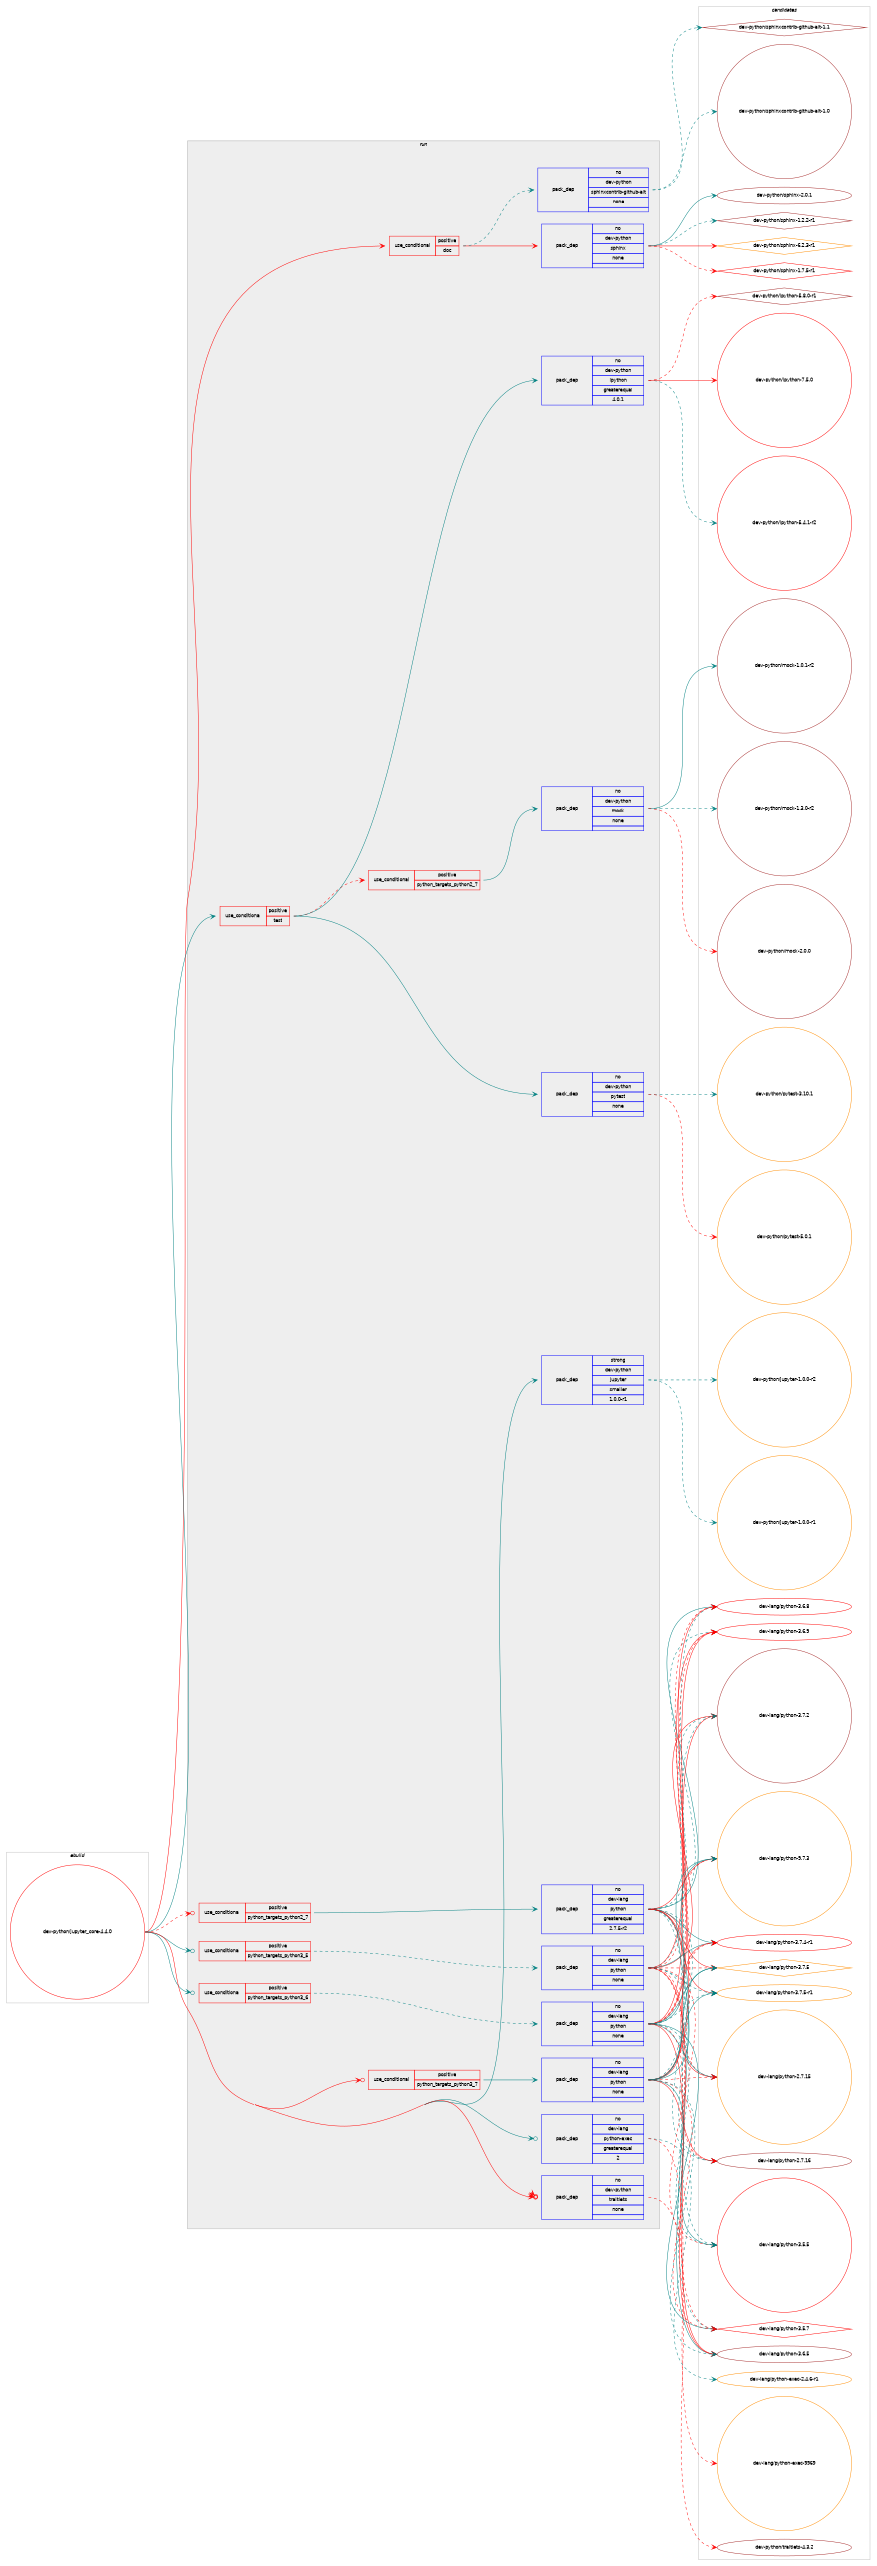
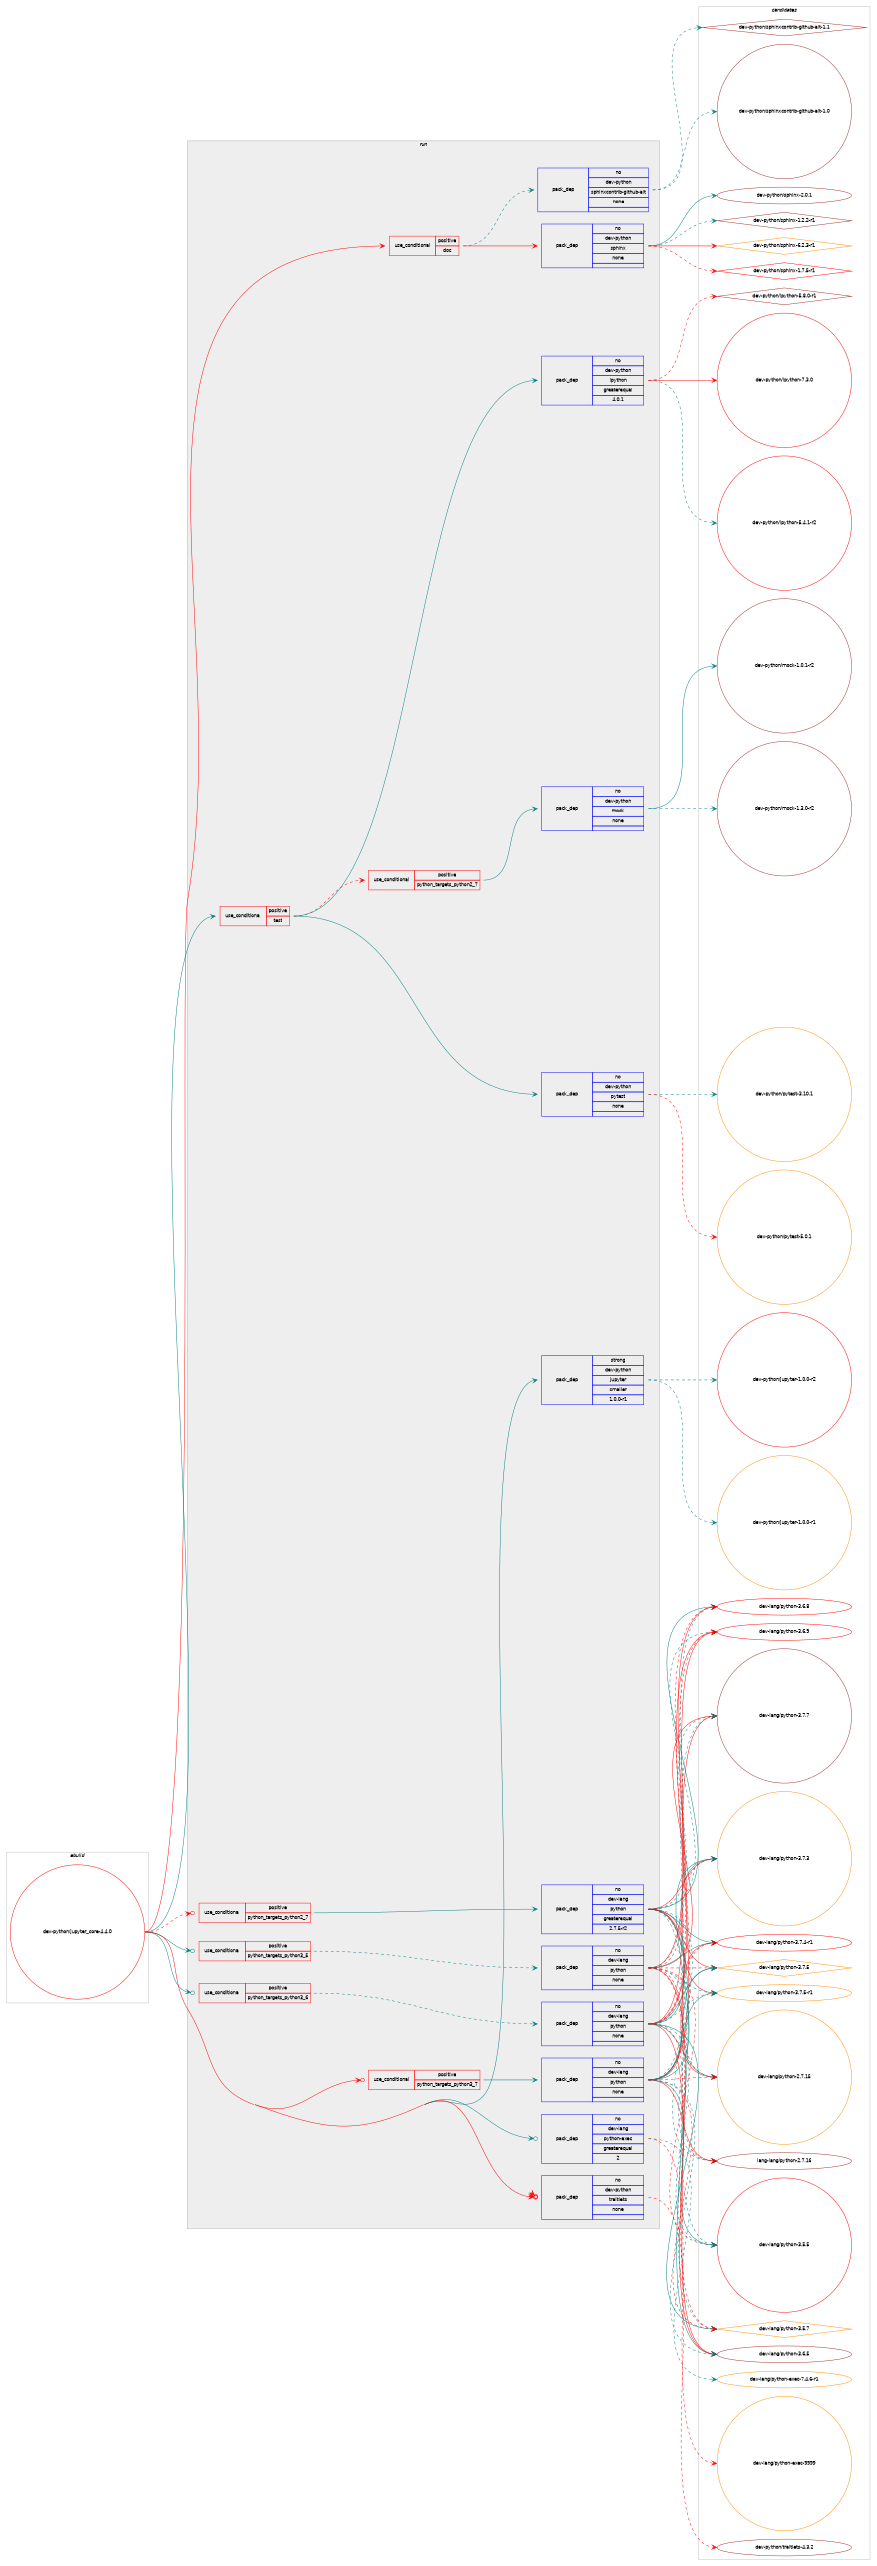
  digraph {
    compound=true
    concentrate=true
    fontname=Helvetica
    fontsize=10
    newrank=true
    rankdir=LR
    ranksep=1.5
    node [color=red fontname=Helvetica fontsize=10 shape=none]
    edge [arrowhead=vee color=teal headport=w style=solid tailport=e weight=100]
    n1 [label="dev-python/jupyter_core-4.4.0" shape=circle width=4]
    n2 [color=blue label=<<TABLE BORDER="0" CELLBORDER="1" CELLSPACING="0" CELLPADDING="4" WIDTH="220"><TR><TD ROWSPAN="6" CELLPADDING="30">pack_dep</TD></TR><TR><TD WIDTH="110">no</TD></TR><TR><TD>dev-python</TD></TR><TR><TD>sphinx</TD></TR><TR><TD>none</TD></TR><TR><TD></TD></TR></TABLE>>]
    n3 [color=blue label=<<TABLE BORDER="0" CELLBORDER="1" CELLSPACING="0" CELLPADDING="4" WIDTH="220"><TR><TD ROWSPAN="6" CELLPADDING="30">pack_dep</TD></TR><TR><TD WIDTH="110">no</TD></TR><TR><TD>dev-python</TD></TR><TR><TD>sphinxcontrib-github-alt</TD></TR><TR><TD>none</TD></TR><TR><TD></TD></TR></TABLE>>]
    n4 [label=<<TABLE BORDER="0" CELLBORDER="1" CELLSPACING="0" CELLPADDING="4"><TR><TD ROWSPAN="3" CELLPADDING="10">use_conditional</TD></TR><TR><TD>positive</TD></TR><TR><TD>doc</TD></TR></TABLE>>]
    n5 [color=blue label=<<TABLE BORDER="0" CELLBORDER="1" CELLSPACING="0" CELLPADDING="4" WIDTH="220"><TR><TD ROWSPAN="6" CELLPADDING="30">pack_dep</TD></TR><TR><TD WIDTH="110">no</TD></TR><TR><TD>dev-python</TD></TR><TR><TD>pytest</TD></TR><TR><TD>none</TD></TR><TR><TD></TD></TR></TABLE>>]
    n6 [color=blue label=<<TABLE BORDER="0" CELLBORDER="1" CELLSPACING="0" CELLPADDING="4" WIDTH="220"><TR><TD ROWSPAN="6" CELLPADDING="30">pack_dep</TD></TR><TR><TD WIDTH="110">no</TD></TR><TR><TD>dev-python</TD></TR><TR><TD>mock</TD></TR><TR><TD>none</TD></TR><TR><TD></TD></TR></TABLE>>]
    n7 [label=<<TABLE BORDER="0" CELLBORDER="1" CELLSPACING="0" CELLPADDING="4"><TR><TD ROWSPAN="3" CELLPADDING="10">use_conditional</TD></TR><TR><TD>positive</TD></TR><TR><TD>python_targets_python2_7</TD></TR></TABLE>>]
    n8 [color=blue label=<<TABLE BORDER="0" CELLBORDER="1" CELLSPACING="0" CELLPADDING="4" WIDTH="220"><TR><TD ROWSPAN="6" CELLPADDING="30">pack_dep</TD></TR><TR><TD WIDTH="110">no</TD></TR><TR><TD>dev-python</TD></TR><TR><TD>ipython</TD></TR><TR><TD>greaterequal</TD></TR><TR><TD>4.0.1</TD></TR></TABLE>>]
    n9 [label=<<TABLE BORDER="0" CELLBORDER="1" CELLSPACING="0" CELLPADDING="4"><TR><TD ROWSPAN="3" CELLPADDING="10">use_conditional</TD></TR><TR><TD>positive</TD></TR><TR><TD>test</TD></TR></TABLE>>]
    n10 [color=blue label=<<TABLE BORDER="0" CELLBORDER="1" CELLSPACING="0" CELLPADDING="4" WIDTH="220"><TR><TD ROWSPAN="6" CELLPADDING="30">pack_dep</TD></TR><TR><TD WIDTH="110">strong</TD></TR><TR><TD>dev-python</TD></TR><TR><TD>jupyter</TD></TR><TR><TD>smaller</TD></TR><TR><TD>1.0.0-r1</TD></TR></TABLE>>]
    n11 [color=blue label=<<TABLE BORDER="0" CELLBORDER="1" CELLSPACING="0" CELLPADDING="4" WIDTH="220"><TR><TD ROWSPAN="6" CELLPADDING="30">pack_dep</TD></TR><TR><TD WIDTH="110">no</TD></TR><TR><TD>dev-lang</TD></TR><TR><TD>python</TD></TR><TR><TD>greaterequal</TD></TR><TR><TD>2.7.5-r2</TD></TR></TABLE>>]
    n12 [label=<<TABLE BORDER="0" CELLBORDER="1" CELLSPACING="0" CELLPADDING="4"><TR><TD ROWSPAN="3" CELLPADDING="10">use_conditional</TD></TR><TR><TD>positive</TD></TR><TR><TD>python_targets_python2_7</TD></TR></TABLE>>]
    n13 [color=blue label=<<TABLE BORDER="0" CELLBORDER="1" CELLSPACING="0" CELLPADDING="4" WIDTH="220"><TR><TD ROWSPAN="6" CELLPADDING="30">pack_dep</TD></TR><TR><TD WIDTH="110">no</TD></TR><TR><TD>dev-lang</TD></TR><TR><TD>python</TD></TR><TR><TD>none</TD></TR><TR><TD></TD></TR></TABLE>>]
    n14 [label=<<TABLE BORDER="0" CELLBORDER="1" CELLSPACING="0" CELLPADDING="4"><TR><TD ROWSPAN="3" CELLPADDING="10">use_conditional</TD></TR><TR><TD>positive</TD></TR><TR><TD>python_targets_python3_5</TD></TR></TABLE>>]
    n15 [color=blue label=<<TABLE BORDER="0" CELLBORDER="1" CELLSPACING="0" CELLPADDING="4" WIDTH="220"><TR><TD ROWSPAN="6" CELLPADDING="30">pack_dep</TD></TR><TR><TD WIDTH="110">no</TD></TR><TR><TD>dev-lang</TD></TR><TR><TD>python</TD></TR><TR><TD>none</TD></TR><TR><TD></TD></TR></TABLE>>]
    n16 [label=<<TABLE BORDER="0" CELLBORDER="1" CELLSPACING="0" CELLPADDING="4"><TR><TD ROWSPAN="3" CELLPADDING="10">use_conditional</TD></TR><TR><TD>positive</TD></TR><TR><TD>python_targets_python3_6</TD></TR></TABLE>>]
    n17 [color=blue label=<<TABLE BORDER="0" CELLBORDER="1" CELLSPACING="0" CELLPADDING="4" WIDTH="220"><TR><TD ROWSPAN="6" CELLPADDING="30">pack_dep</TD></TR><TR><TD WIDTH="110">no</TD></TR><TR><TD>dev-lang</TD></TR><TR><TD>python</TD></TR><TR><TD>none</TD></TR><TR><TD></TD></TR></TABLE>>]
    n18 [label=<<TABLE BORDER="0" CELLBORDER="1" CELLSPACING="0" CELLPADDING="4"><TR><TD ROWSPAN="3" CELLPADDING="10">use_conditional</TD></TR><TR><TD>positive</TD></TR><TR><TD>python_targets_python3_7</TD></TR></TABLE>>]
    n19 [color=blue label=<<TABLE BORDER="0" CELLBORDER="1" CELLSPACING="0" CELLPADDING="4" WIDTH="220"><TR><TD ROWSPAN="6" CELLPADDING="30">pack_dep</TD></TR><TR><TD WIDTH="110">no</TD></TR><TR><TD>dev-lang</TD></TR><TR><TD>python-exec</TD></TR><TR><TD>greaterequal</TD></TR><TR><TD>2</TD></TR></TABLE>>]
    n20 [color=blue label=<<TABLE BORDER="0" CELLBORDER="1" CELLSPACING="0" CELLPADDING="4" WIDTH="220"><TR><TD ROWSPAN="6" CELLPADDING="30">pack_dep</TD></TR><TR><TD WIDTH="110">no</TD></TR><TR><TD>dev-python</TD></TR><TR><TD>traitlets</TD></TR><TR><TD>none</TD></TR><TR><TD></TD></TR></TABLE>>]
    n21 [color=brown label="dev-python/sphinx-1.2.2-r1" shape=diamond width=4]
    n22 [color=darkorange label="dev-python/sphinx-6.2.3-r1" shape=diamond width=4]
    n23 [label="dev-python/sphinx-1.7.5-r1" shape=diamond width=4]
    n24 [color=brown label="dev-python/sphinx-2.0.1" shape=ellipse width=4]
    n25 [color=brown label="dev-python/sphinxcontrib-github-alt-1.0" shape=circle width=4]
    n26 [color=brown label="dev-python/sphinxcontrib-github-alt-1.1" shape=diamond width=4]
    n27 [color=darkorange label="dev-python/pytest-3.10.1" shape=circle width=4]
    n28 [color=darkorange label="dev-python/pytest-5.0.1" shape=circle width=4]
    n29 [color=brown label="dev-python/mock-1.0.1-r2" shape=circle width=4]
    n30 [color=brown label="dev-python/mock-1.3.0-r2" shape=circle width=4]
-   n31 [color=brown label="dev-python/mock-2.0.0" shape=circle width=4]
    n32 [label="dev-python/ipython-5.4.1-r2" shape=circle width=4]
    n33 [color=brown label="dev-python/ipython-5.8.0-r1" shape=diamond width=4]
-   n34 [label="dev-python/ipython-7.5.0" shape=circle width=4]
+   n34 [label="dev-python/ipython-7.3.0" shape=circle width=4]
    n35 [color=darkorange label="dev-python/jupyter-1.0.0-r1" shape=circle width=4]
-   n36 [color=darkorange label="dev-python/jupyter-1.0.0-r2" shape=circle width=4]
+   n36 [label="dev-python/jupyter-1.0.0-r2" shape=circle width=4]
    n37 [color=darkorange label="dev-lang/python-2.7.15" shape=circle width=4]
-   n38 [color=brown label="dev-lang/python-2.7.16" shape=ellipse width=4]
+   n38 [color=brown label="lang-lang/python-2.7.16" shape=ellipse width=4]
    n39 [label="dev-lang/python-3.5.5" shape=circle width=4]
-   n40 [label="dev-lang/python-3.5.7" shape=diamond width=4]
+   n40 [color=darkorange label="dev-lang/python-3.5.7" shape=diamond width=4]
    n41 [color=brown label="dev-lang/python-3.6.5" shape=ellipse width=4]
    n42 [label="dev-lang/python-3.6.8" shape=ellipse width=4]
    n43 [label="dev-lang/python-3.6.9" shape=ellipse width=4]
-   n44 [color=brown label="dev-lang/python-3.7.2" shape=circle width=4]
-   n45 [color=darkorange label="dev-lang/python-9.7.3" shape=circle width=4]
+   n44 [color=brown label="dev-lang/python-3.7.7" shape=circle width=4]
+   n45 [color=darkorange label="dev-lang/python-3.7.3" shape=circle width=4]
    n46 [label="dev-lang/python-3.7.4-r1" shape=ellipse width=4]
    n47 [color=darkorange label="dev-lang/python-3.7.5" shape=diamond width=4]
    n48 [color=darkorange label="dev-lang/python-3.7.5-r1" shape=ellipse width=4]
-   n49 [color=darkorange label="dev-lang/python-exec-2.4.6-r1" shape=ellipse width=4]
-   n50 [color=darkorange label="dev-lang/python-exec-9969" shape=circle width=4]
+   n49 [color=darkorange label="dev-lang/python-exec-7.4.6-r1" shape=ellipse width=4]
+   n50 [color=darkorange label="dev-lang/python-exec-9999" shape=circle width=4]
    n51 [color=brown label="dev-python/traitlets-4.3.2" shape=ellipse width=4]
    subgraph cluster_1 {
      color=gray
      label=<<i>ebuild</i>>
      rank=same
      n1
    }
    subgraph cluster_2 {
      color=gray
      label=<<i>dependencies</i>>
      subgraph cluster_3 {
        color=gray
        fillcolor="#eeeeee"
        label=<<i>compile</i>>
        style=filled
        subgraph sub_4 {
          color=gray
          fillcolor="#eeeeee"
          label=<<i>compile</i>>
          style=filled
          n4
          subgraph sub_5 {
            color=gray
            fillcolor="#eeeeee"
            label=<<i>compile</i>>
            style=filled
            n2
          }
          subgraph sub_6 {
            color=gray
            fillcolor="#eeeeee"
            label=<<i>compile</i>>
            style=filled
            n3
          }
        }
        subgraph sub_7 {
          color=gray
          fillcolor="#eeeeee"
          label=<<i>compile</i>>
          style=filled
          n9
          subgraph sub_8 {
            color=gray
            fillcolor="#eeeeee"
            label=<<i>compile</i>>
            style=filled
            n5
          }
          subgraph sub_9 {
            color=gray
            fillcolor="#eeeeee"
            label=<<i>compile</i>>
            style=filled
            n7
            subgraph sub_10 {
              color=gray
              fillcolor="#eeeeee"
              label=<<i>compile</i>>
              style=filled
              n6
            }
          }
          subgraph sub_11 {
            color=gray
            fillcolor="#eeeeee"
            label=<<i>compile</i>>
            style=filled
            n8
          }
        }
        subgraph sub_12 {
          color=gray
          fillcolor="#eeeeee"
          label=<<i>compile</i>>
          style=filled
          n10
        }
      }
      subgraph cluster_13 {
        color=gray
        fillcolor="#eeeeee"
        label=<<i>compile and run</i>>
        style=filled
        subgraph sub_14 {
          color=gray
          fillcolor="#eeeeee"
          label=<<i>compile and run</i>>
          style=filled
          n12
          subgraph sub_15 {
            color=gray
            fillcolor="#eeeeee"
            label=<<i>compile and run</i>>
            style=filled
            n11
          }
        }
        subgraph sub_16 {
          color=gray
          fillcolor="#eeeeee"
          label=<<i>compile and run</i>>
          style=filled
          n14
          subgraph sub_17 {
            color=gray
            fillcolor="#eeeeee"
            label=<<i>compile and run</i>>
            style=filled
            n13
          }
        }
        subgraph sub_18 {
          color=gray
          fillcolor="#eeeeee"
          label=<<i>compile and run</i>>
          style=filled
          n16
          subgraph sub_19 {
            color=gray
            fillcolor="#eeeeee"
            label=<<i>compile and run</i>>
            style=filled
            n15
          }
        }
        subgraph sub_20 {
          color=gray
          fillcolor="#eeeeee"
          label=<<i>compile and run</i>>
          style=filled
          n18
          subgraph sub_21 {
            color=gray
            fillcolor="#eeeeee"
            label=<<i>compile and run</i>>
            style=filled
            n17
          }
        }
        subgraph sub_22 {
          color=gray
          fillcolor="#eeeeee"
          label=<<i>compile and run</i>>
          style=filled
          n19
        }
        subgraph sub_23 {
          color=gray
          fillcolor="#eeeeee"
          label=<<i>compile and run</i>>
          style=filled
          n20
        }
      }
      subgraph cluster_24 {
        color=gray
        fillcolor="#eeeeee"
        label=<<i>run</i>>
        style=filled
      }
    }
    subgraph cluster_25 {
      color=gray
      label=<<i>candidates</i>>
      rank=same
      subgraph sub_26 {
        color=black
        label=<<i>candidates</i>>
        nodesep=1
        rank=same
        n21
        n22
        n23
        n24
      }
      subgraph sub_27 {
        color=black
        label=<<i>candidates</i>>
        nodesep=1
        rank=same
        n25
        n26
      }
      subgraph sub_28 {
        color=black
        label=<<i>candidates</i>>
        nodesep=1
        rank=same
        n27
        n28
      }
      subgraph sub_29 {
        color=black
        label=<<i>candidates</i>>
        nodesep=1
        rank=same
        n29
        n30
-       n31
      }
      subgraph sub_30 {
        color=black
        label=<<i>candidates</i>>
        nodesep=1
        rank=same
        n32
        n33
        n34
      }
      subgraph sub_31 {
        color=black
        label=<<i>candidates</i>>
        nodesep=1
        rank=same
        n35
        n36
      }
      subgraph sub_32 {
        color=black
        label=<<i>candidates</i>>
        nodesep=1
        rank=same
        n37
        n38
        n39
        n40
        n41
        n42
        n43
        n44
        n45
        n46
        n47
        n48
      }
      subgraph sub_33 {
        color=black
        label=<<i>candidates</i>>
        nodesep=1
        rank=same
        n37
        n38
        n39
        n40
        n41
        n42
        n43
        n44
        n45
        n46
        n47
        n48
      }
      subgraph sub_34 {
        color=black
        label=<<i>candidates</i>>
        nodesep=1
        rank=same
        n37
        n38
        n39
        n40
        n41
        n42
        n43
        n44
        n45
        n46
        n47
        n48
      }
      subgraph sub_35 {
        color=black
        label=<<i>candidates</i>>
        nodesep=1
        rank=same
        n37
        n38
        n39
        n40
        n41
        n42
        n43
        n44
        n45
        n46
        n47
        n48
      }
      subgraph sub_36 {
        color=black
        label=<<i>candidates</i>>
        nodesep=1
        rank=same
        n49
        n50
      }
      subgraph sub_37 {
        color=black
        label=<<i>candidates</i>>
        nodesep=1
        rank=same
        n51
      }
    }
    n1 -> n4 [color=red weight=20]
    n1 -> n9 [weight=20]
    n1 -> n10 [weight=20]
    n1 -> n12 [arrowhead=odotvee color=red style=dashed weight=20]
    n1 -> n14 [arrowhead=odotvee weight=20]
    n1 -> n16 [arrowhead=odotvee weight=20]
    n1 -> n18 [arrowhead=odotvee color=red weight=20]
    n1 -> n19 [arrowhead=odotvee weight=20]
    n1 -> n20 [arrowhead=odotvee color=red weight=20]
    n2 -> n21 [style=dashed]
    n2 -> n22 [color=red]
    n2 -> n23 [color=red style=dashed]
    n2 -> n24
    n3 -> n25 [style=dashed]
    n3 -> n26 [style=dashed]
    n4 -> n2 [color=red weight=20]
    n4 -> n3 [style=dashed weight=20]
    n5 -> n27 [style=dashed]
    n5 -> n28 [color=red style=dashed]
    n6 -> n29
    n6 -> n30 [style=dashed]
-   n6 -> n31 [color=red style=dashed]
    n7 -> n6 [weight=20]
    n8 -> n32 [style=dashed]
    n8 -> n33 [color=red style=dashed]
    n8 -> n34 [color=red]
    n9 -> n5 [weight=20]
    n9 -> n7 [color=red style=dashed weight=20]
    n9 -> n8 [weight=20]
    n10 -> n35 [style=dashed]
    n10 -> n36 [style=dashed]
    n11 -> n37 [color=red]
    n11 -> n38 [style=dashed]
    n11 -> n39 [style=dashed]
    n11 -> n40 [style=dashed]
    n11 -> n41
    n11 -> n42
    n11 -> n43 [style=dashed]
    n11 -> n44 [style=dashed]
    n11 -> n45 [color=red]
    n11 -> n46
    n11 -> n47 [color=red]
    n11 -> n48 [color=red]
    n12 -> n11 [weight=20]
    n13 -> n37 [color=red style=dashed]
    n13 -> n38 [style=dashed]
    n13 -> n39 [color=red style=dashed]
    n13 -> n40 [color=red style=dashed]
    n13 -> n41 [color=red]
    n13 -> n42 [style=dashed]
    n13 -> n43 [color=red]
    n13 -> n44 [color=red]
    n13 -> n45 [color=red style=dashed]
    n13 -> n46
    n13 -> n47 [color=red style=dashed]
    n13 -> n48 [style=dashed]
    n14 -> n13 [style=dashed weight=20]
    n15 -> n37
    n15 -> n38 [color=red style=dashed]
    n15 -> n39 [style=dashed]
    n15 -> n40
    n15 -> n41 [color=red]
    n15 -> n42 [color=red]
    n15 -> n43 [color=red style=dashed]
    n15 -> n44 [color=red]
    n15 -> n45
    n15 -> n46 [color=red style=dashed]
    n15 -> n47
    n15 -> n48 [style=dashed]
    n16 -> n15 [style=dashed weight=20]
    n17 -> n37 [color=red style=dashed]
    n17 -> n38 [color=red]
    n17 -> n39
    n17 -> n40 [color=red style=dashed]
    n17 -> n41 [style=dashed]
    n17 -> n42 [color=red style=dashed]
    n17 -> n43 [color=red]
    n17 -> n44 [style=dashed]
    n17 -> n45
    n17 -> n46 [color=red]
    n17 -> n47
    n17 -> n48
    n18 -> n17 [weight=20]
    n19 -> n49 [style=dashed]
    n19 -> n50 [color=red style=dashed]
    n20 -> n51 [color=red style=dashed]
  }
